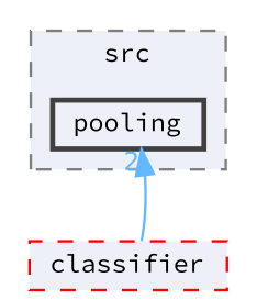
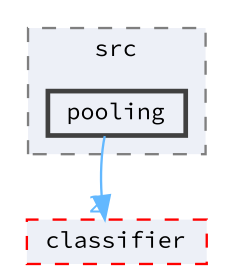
  digraph {
    compound=true
    fontname="Source Code Pro"
    node [fillcolor="#edf0f7" fontname="Source Code Pro" fontsize=10 shape=box]
    n1 [color=grey25 height=0.2 label=pooling style="filled,bold" width=0.4]
    n2 [color=red height=0.2 label=classifier style="filled,dashed" width=0.4]
    subgraph cluster_1 {
      bgcolor="#edf0f7"
      fontsize=10
      label=src
      pencolor=grey50
      style="filled,dashed"
      n1
    }
-   n2 -> n1 [color=steelblue1 fontcolor=steelblue1 fontname="Source Code Pro" fontsize=10 headlabel=2 labeldistance=1.5 labelfontname=Helvetica labelfontsize=10]
+   n1 -> n2 [color=steelblue1 fontcolor=steelblue1 fontname="Source Code Pro" fontsize=10 headlabel=2 labeldistance=1.5 labelfontname=Helvetica labelfontsize=10]
  }
